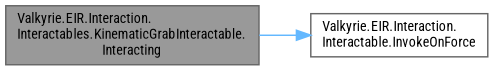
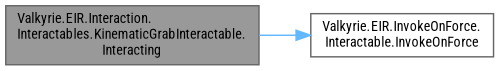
  digraph {
    rankdir=LR
    fontname="Roboto Condensed"
    node [fontname="Roboto Condensed" fontsize=10 shape=box style=filled]
    n1 [color=gray40 fillcolor=grey60 fontcolor=black height=0.2 label="Valkyrie.EIR.Interaction.\lInteractables.KinematicGrabInteractable.\lInteracting" width=0.4]
-   n2 [color=grey40 fillcolor=white height=0.2 label="Valkyrie.EIR.Interaction.\lInteractable.InvokeOnForce" width=0.4]
+   n2 [color=grey40 fillcolor=white height=0.2 label="Valkyrie.EIR.InvokeOnForce.\lInteractable.InvokeOnForce" width=0.4]
    n1 -> n2 [color=steelblue1 fontname="Roboto Condensed" fontsize=10 labelfontname=Helvetica labelfontsize=10 style=solid]
  }
